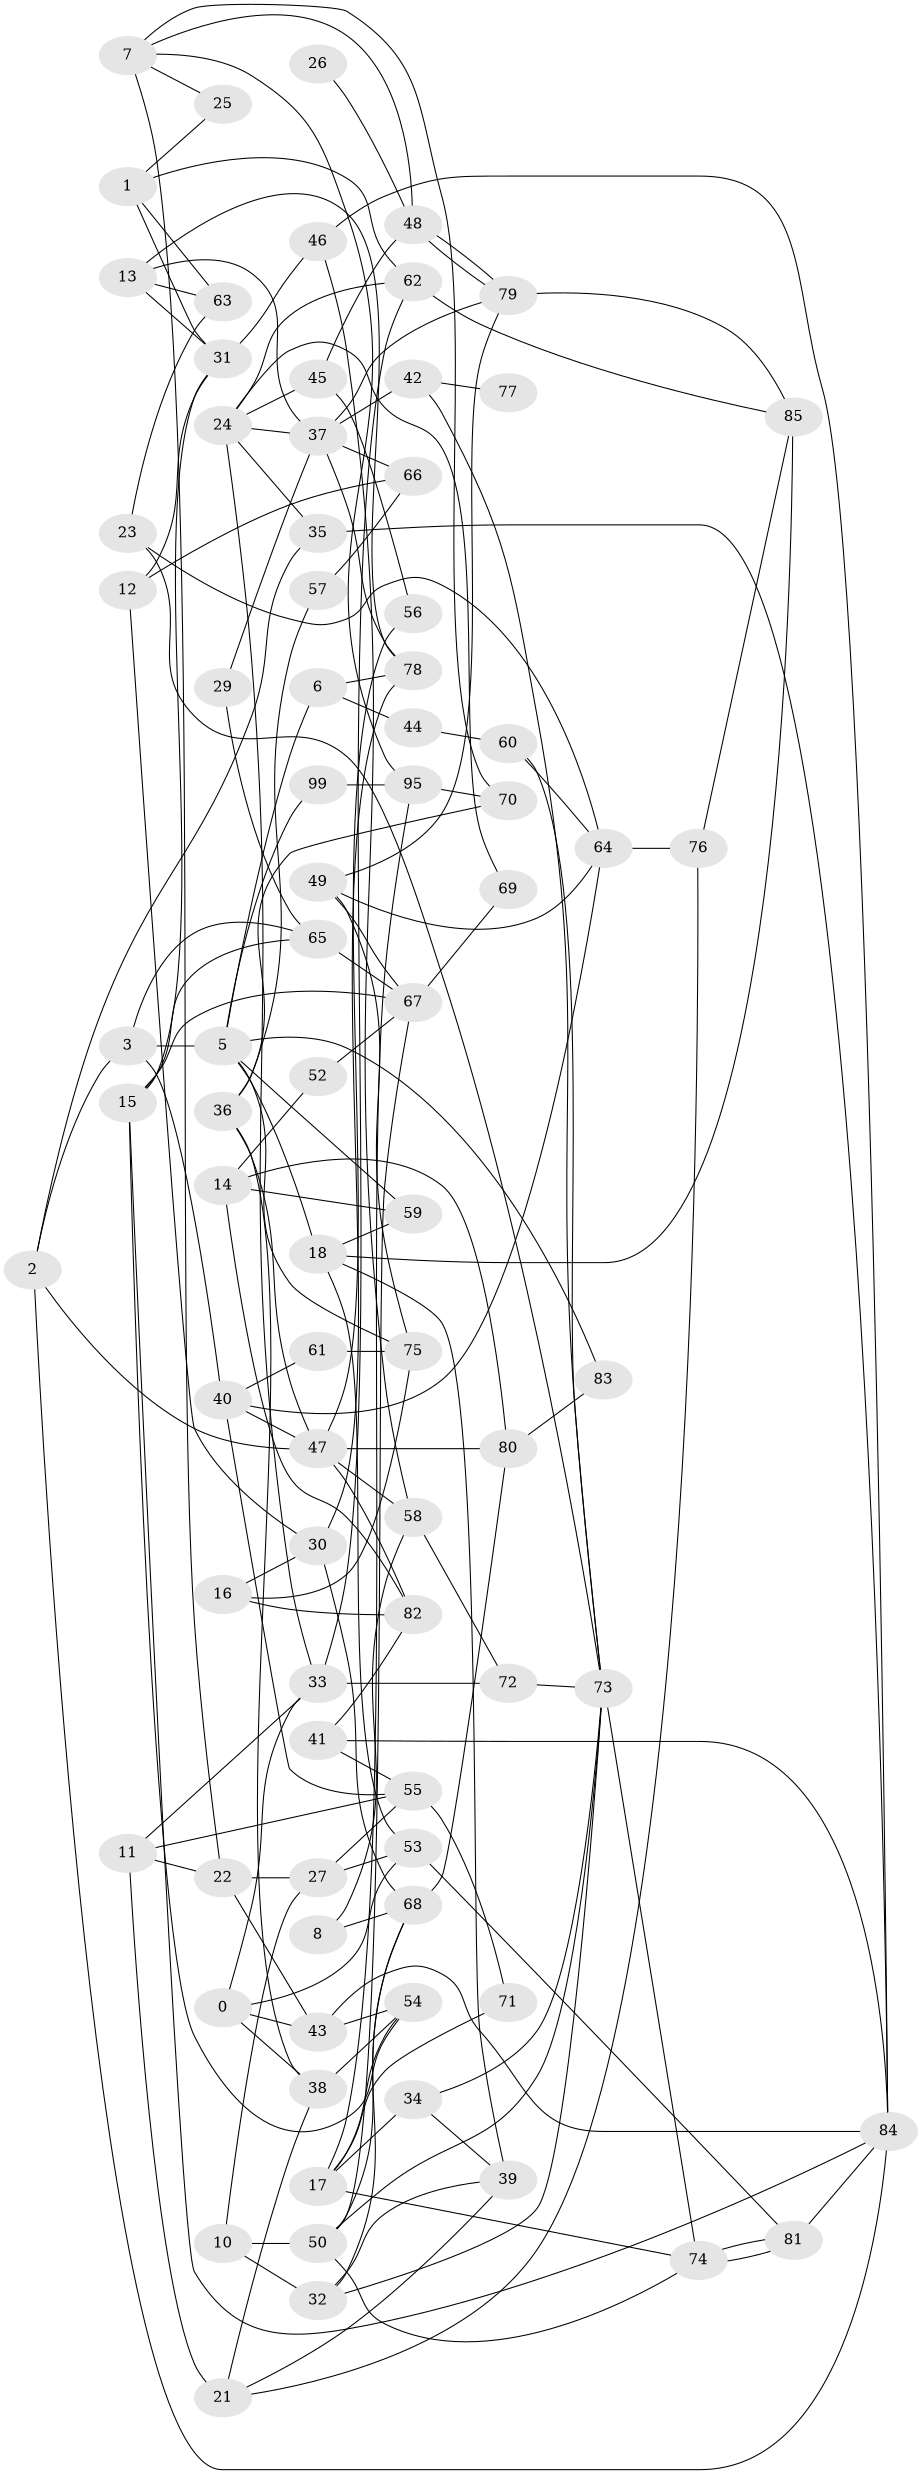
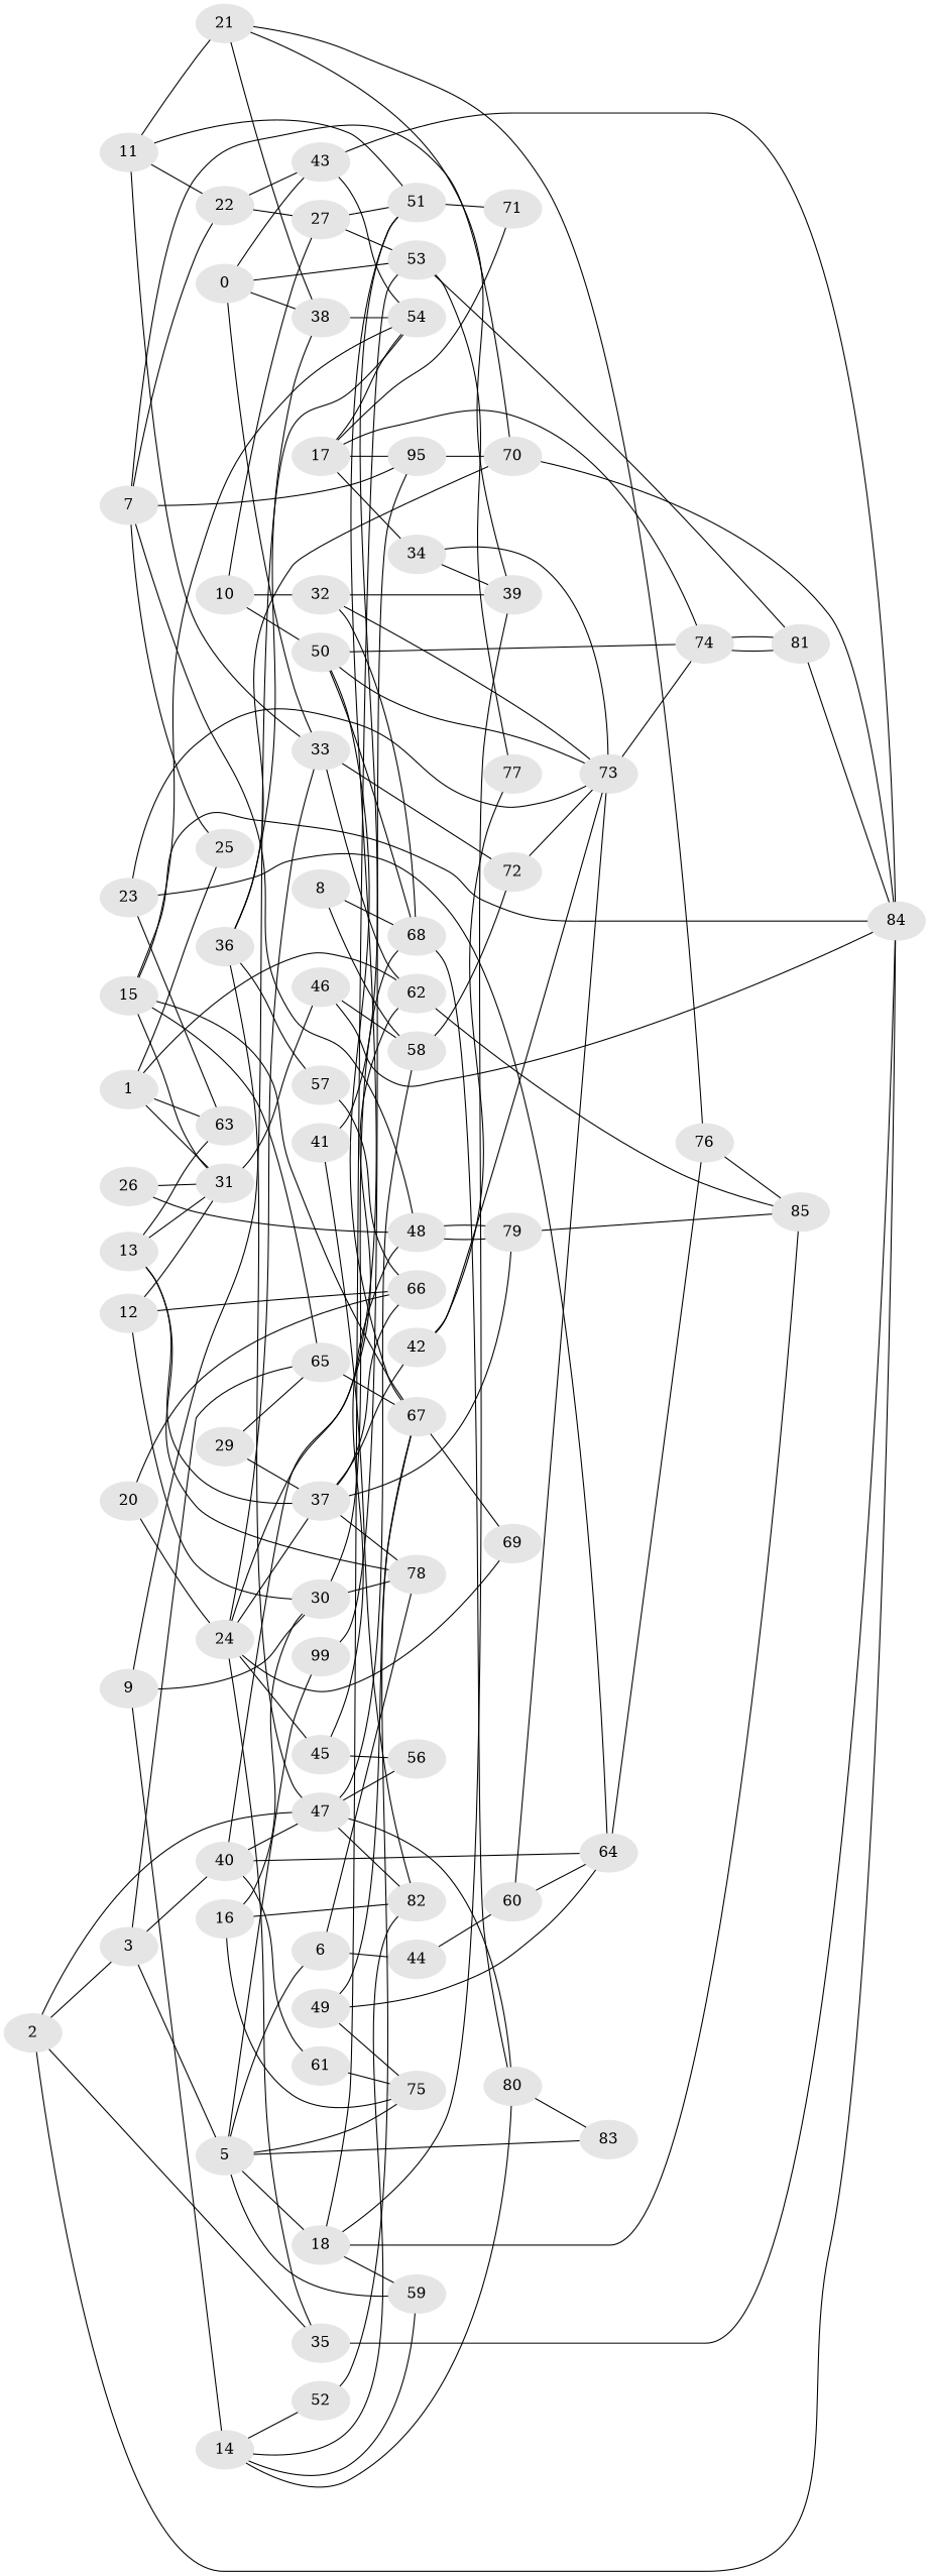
  graph {
    rankdir=LR
    node [color=gray90 style=filled]
    1
    25
    31
    62
    63
    46
    85
    68
    80
    2
    3
    35
    47
    84
    5
    40
    65
    58
    82
    56
    6
    18
    n23 [label=99]
    59
    75
    83
-   51 [label=55]
+   51
    64
    61
    67
    n31 [label=0]
    33
    38
    43
    53
    72
    54
    77
    81
    44
    78
    39
    n43 [label=95]
    60
    7
    22
    48
    70
    27
    79
    8
+   9
    14
    30
    52
    10
    32
    50
    73
    74
    11
    21
    76
    71
    12
    66
    13
    37
    42
    15
    69
    16
    17
    34
+   20
    24
    45
    57
    23
    26
    29
    36
    41
    49
    1 -- 25
    1 -- 31
    1 -- 62
    1 -- 63
    31 -- 46
    62 -- 85
    46 -- 84
    46 -- 58
    68 -- 80
    80 -- 83
    2 -- 3
    2 -- 35
    2 -- 47
    2 -- 84
    3 -- 5
    3 -- 40
    3 -- 65
    35 -- 84
    47 -- 80
    47 -- 58
    47 -- 82
    47 -- 56
    5 -- 6
    5 -- 18
    5 -- n23
    5 -- 59
    5 -- 75
    5 -- 83
    40 -- 47
    40 -- 51
    40 -- 64
    40 -- 61
    65 -- 67
    58 -- 72
    6 -- 44
    6 -- 78
    18 -- 85
    18 -- 59
    18 -- 53
    18 -- 39
    n23 -- n43
    51 -- 71
    64 -- 76
    61 -- 75
    67 -- 69
    n31 -- 33
    n31 -- 38
    n31 -- 43
    n31 -- 53
    33 -- 62
    33 -- 72
    38 -- 54
    43 -- 84
    43 -- 54
+   53 -- 77
    53 -- 81
    72 -- 73
    81 -- 84
    44 -- 60
    n43 -- 70
    60 -- 64
    60 -- 73
    7 -- 25
    7 -- n43
    7 -- 22
    7 -- 48
    7 -- 70
    22 -- 43
    22 -- 27
    48 -- 79
    48 -- 79
-   41 -- 84
+   70 -- 84
    27 -- 51
    27 -- 53
    79 -- 85
    8 -- 68
    8 -- 58
+   9 -- 54
+   9 -- 14
+   9 -- 30
    14 -- 80
    14 -- 82
    14 -- 59
    14 -- 52
    30 -- 68
    30 -- 78
    52 -- 67
    10 -- 27
    10 -- 32
    10 -- 50
    32 -- 68
    32 -- 39
    32 -- 73
    50 -- 68
    50 -- 67
    50 -- 73
    50 -- 74
    73 -- 74
    74 -- 81
    74 -- 81
    11 -- 51
    11 -- 33
    11 -- 22
    11 -- 21
    21 -- 38
    21 -- 39
    21 -- 76
    76 -- 85
    12 -- 31
    12 -- 30
    12 -- 66
    13 -- 31
    13 -- 63
    13 -- 78
    13 -- 37
    37 -- 78
    37 -- 79
    37 -- 66
    37 -- 42
    42 -- 77
    42 -- 73
    15 -- 31
    15 -- 84
    15 -- 65
    15 -- 67
    15 -- 54
    16 -- 82
    16 -- 75
    16 -- 30
    17 -- 54
    17 -- n43
    17 -- 74
    17 -- 71
    17 -- 34
    34 -- 39
    34 -- 73
+   20 -- 66
+   20 -- 24
    24 -- 62
    24 -- 35
    24 -- 33
    24 -- 37
    24 -- 69
    24 -- 45
    45 -- 56
    45 -- 48
    57 -- 66
    23 -- 63
    23 -- 64
    23 -- 73
+   26 -- 31
    26 -- 48
    29 -- 65
    29 -- 37
    36 -- 47
    36 -- 38
    36 -- 70
    36 -- 57
    41 -- 82
    41 -- 51
    49 -- 75
    49 -- 64
    49 -- 67
-   49 -- 79
  }
